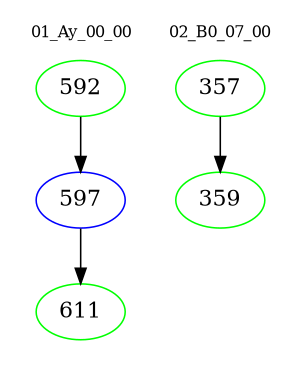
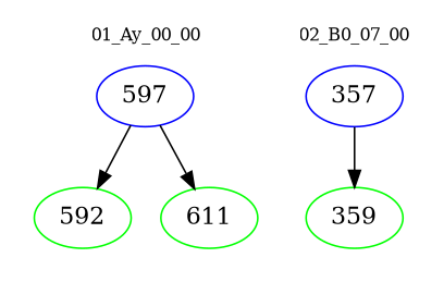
  digraph {
    node [color=green]
    edge [color=black]
    n1 [label=592]
    n2 [color=blue label=597]
    n3 [label=611]
-   n4 [label=357]
+   n4 [color=blue label=357]
    n5 [label=359]
    subgraph cluster_1 {
      color=white
      fontsize=10
      label="01_Ay_00_00"
      n1
      n2
      n3
    }
    subgraph cluster_2 {
      color=white
      fontsize=10
      label="02_B0_07_00"
      n4
      n5
    }
-   n1 -> n2
+   n2 -> n1
    n2 -> n3
    n4 -> n5
  }
